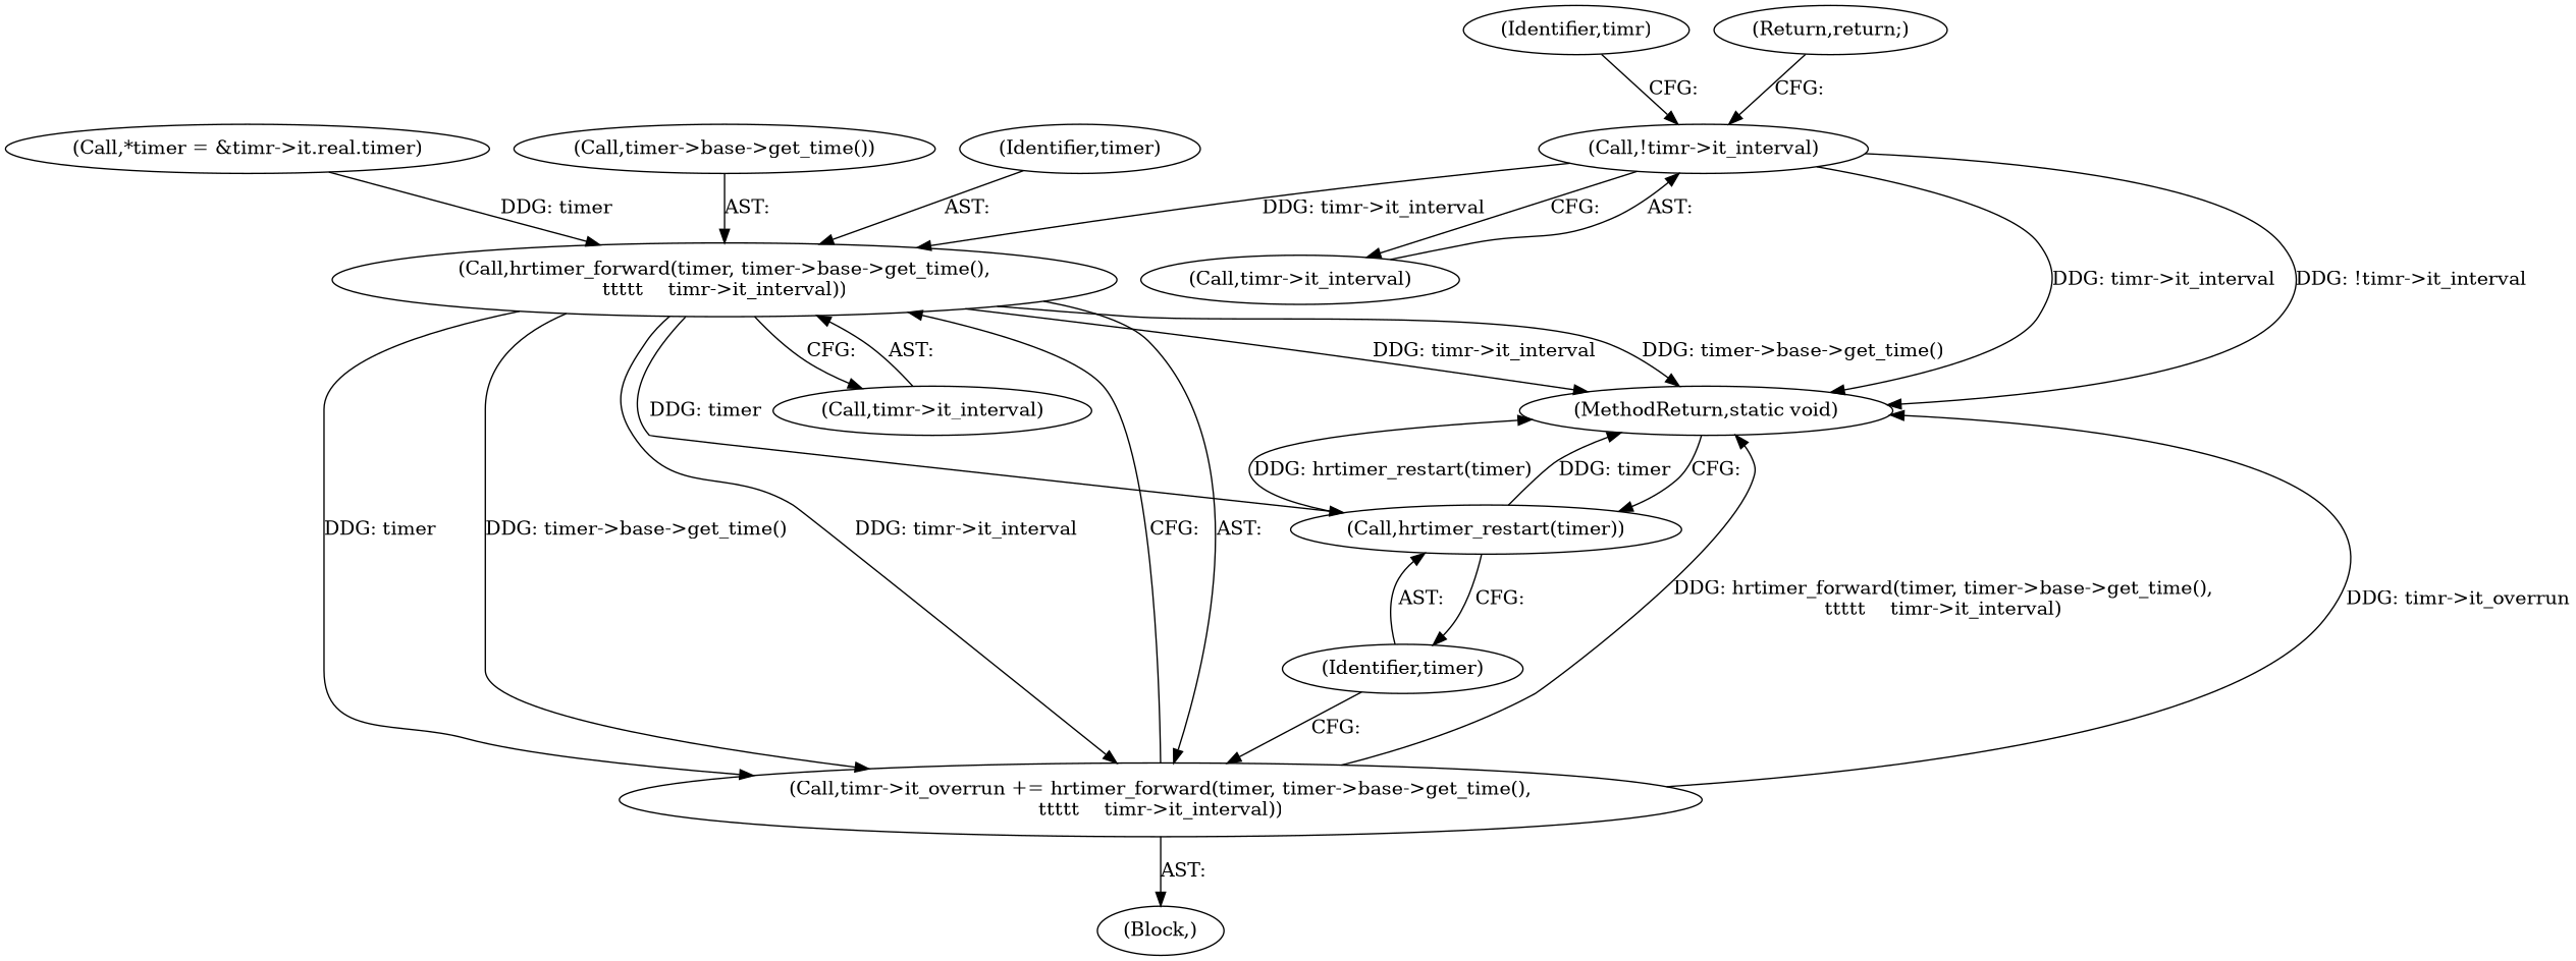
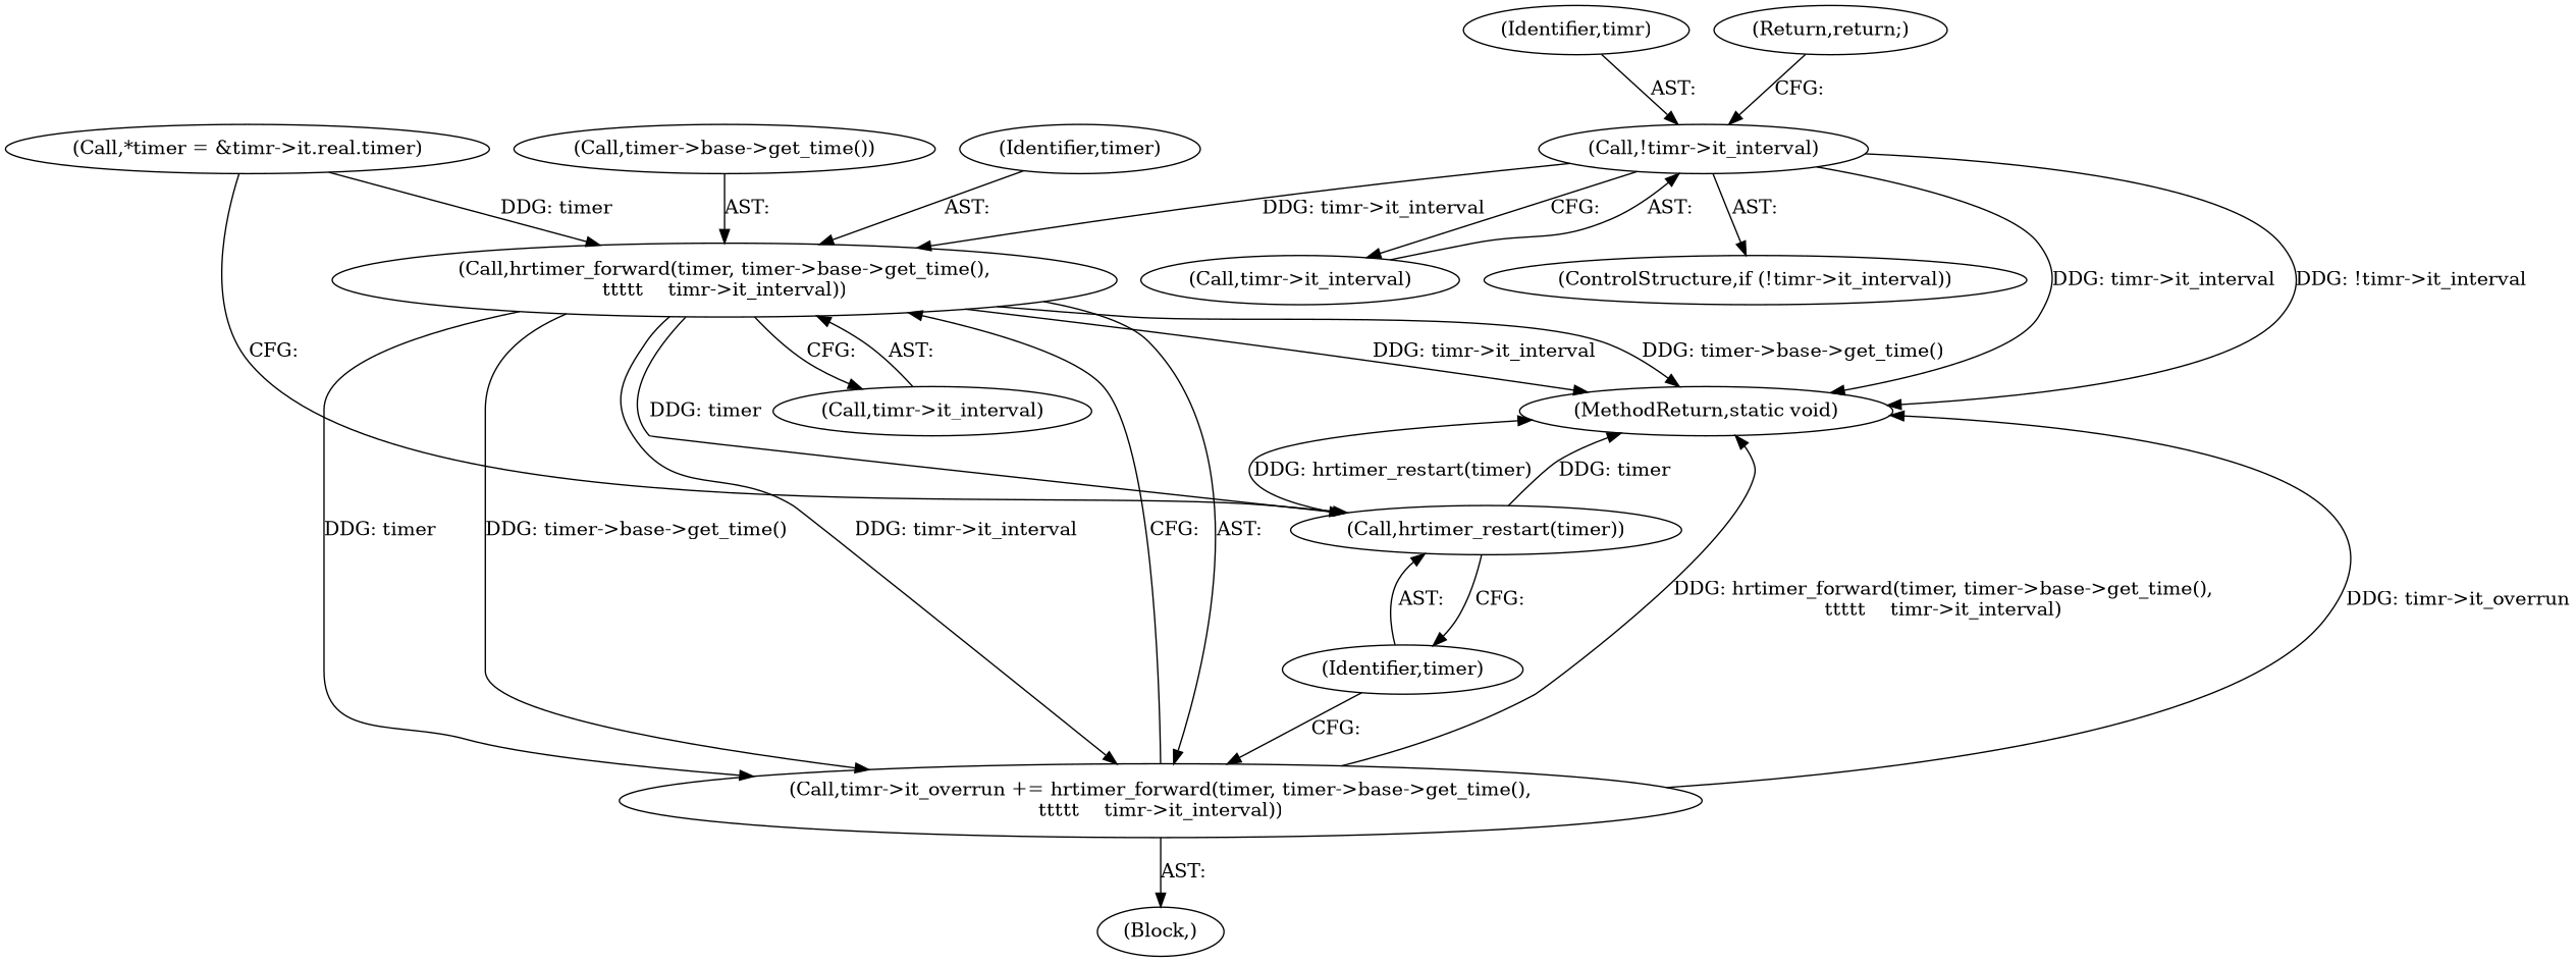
  digraph {
    n1 [label="(Call,!timr->it_interval)"]
    n2 [label="(Call,hrtimer_forward(timer, timer->base->get_time(),\n\t\t\t\t\t    timr->it_interval))"]
+   n3 [label="(ControlStructure,if (!timr->it_interval))"]
    n4 [label="(MethodReturn,static void)"]
    n5 [label="(Call,timr->it_interval)"]
    n6 [label="(Call,timr->it_overrun += hrtimer_forward(timer, timer->base->get_time(),\n\t\t\t\t\t    timr->it_interval))"]
    n7 [label="(Call,hrtimer_restart(timer))"]
    n8 [label="(Call,timr->it_interval)"]
    n9 [label="(Block,)"]
    n10 [label="(Identifier,timer)"]
    n11 [label="(Call,*timer = &timr->it.real.timer)"]
    n12 [label="(Call,timer->base->get_time())"]
    n13 [label="(Identifier,timer)"]
    n14 [label="(Identifier,timr)"]
    n15 [label="(Return,return;)"]
    n1 -> n2 [label="DDG: timr->it_interval"]
+   n1 -> n3 [label="AST: "]
    n1 -> n4 [label="DDG: timr->it_interval"]
    n1 -> n4 [label="DDG: !timr->it_interval"]
    n1 -> n5 [label="CFG: "]
    n2 -> n4 [label="DDG: timr->it_interval"]
    n2 -> n4 [label="DDG: timer->base->get_time()"]
    n2 -> n6 [label="AST: "]
    n2 -> n6 [label="DDG: timer"]
    n2 -> n6 [label="DDG: timer->base->get_time()"]
    n2 -> n6 [label="DDG: timr->it_interval"]
    n2 -> n7 [label="DDG: timer"]
    n2 -> n8 [label="CFG: "]
-   n4 -> n7 [label="CFG: "]
+   n11 -> n7 [label="CFG: "]
    n5 -> n1 [label="AST: "]
    n6 -> n2 [label="CFG: "]
    n6 -> n4 [label="DDG: timr->it_overrun"]
    n6 -> n4 [label="DDG: hrtimer_forward(timer, timer->base->get_time(),\n\t\t\t\t\t    timr->it_interval)"]
    n6 -> n9 [label="AST: "]
    n7 -> n4 [label="DDG: hrtimer_restart(timer)"]
    n7 -> n4 [label="DDG: timer"]
    n7 -> n10 [label="CFG: "]
    n8 -> n2 [label="AST: "]
    n10 -> n6 [label="CFG: "]
    n10 -> n7 [label="AST: "]
    n11 -> n2 [label="DDG: timer"]
    n12 -> n2 [label="AST: "]
    n13 -> n2 [label="AST: "]
-   n14 -> n1 [label="CFG: "]
+   n14 -> n1 [label="AST: "]
    n15 -> n1 [label="CFG: "]
  }
